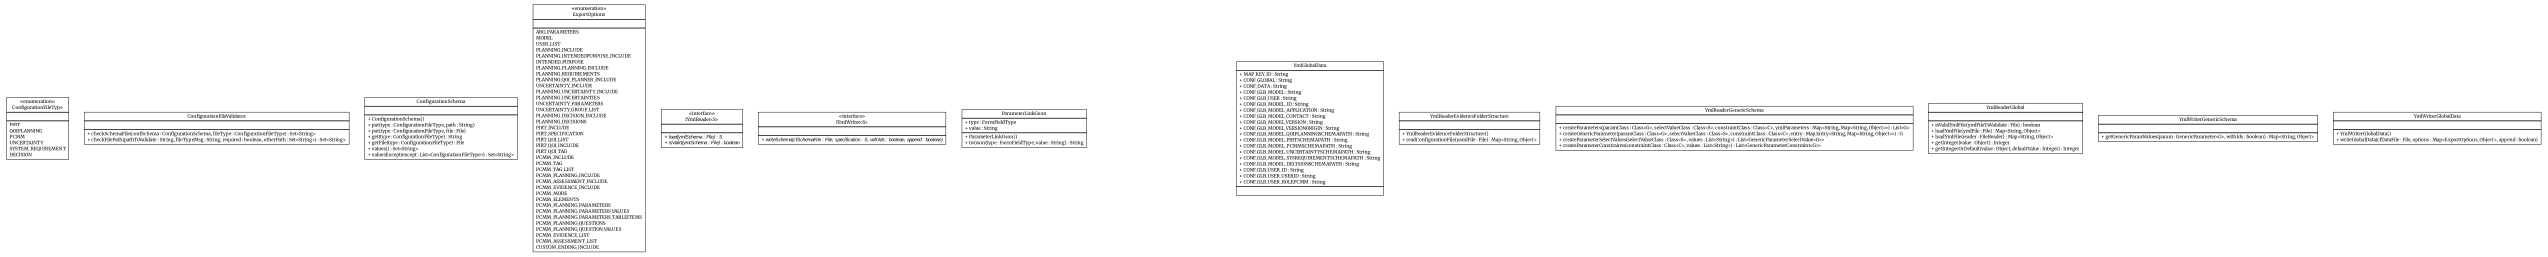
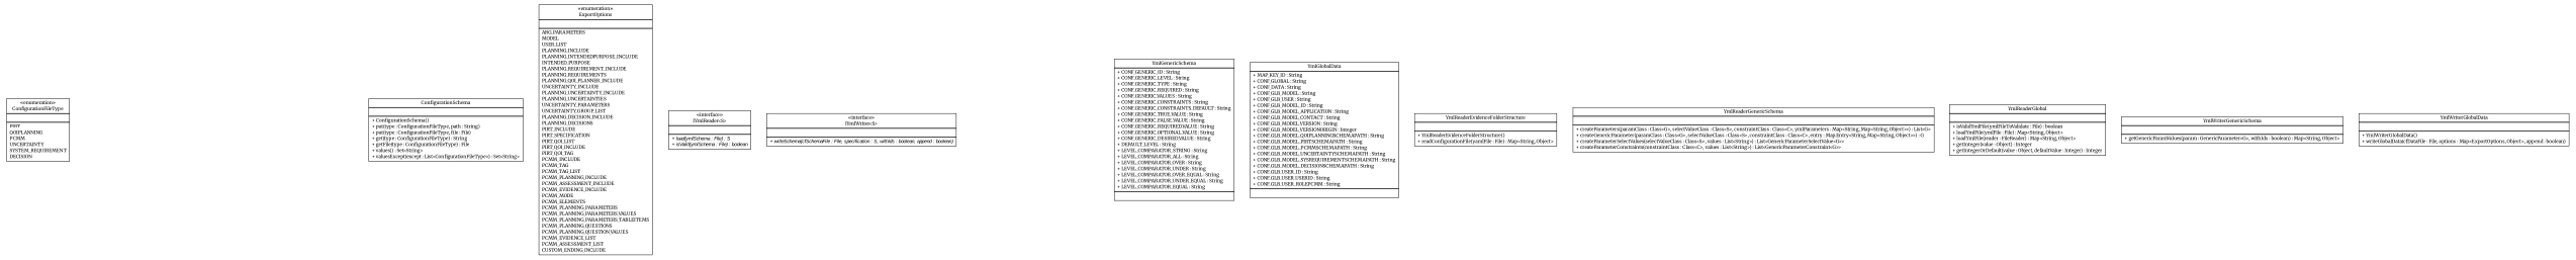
  digraph {
    nodesep=0.25
    ranksep=0.5
    fontname=Merriweather
    node [fontcolor=black fontname=Merriweather fontsize=10.0 shape=plaintext]
    n1 [label=<<table title="gov.sandia.cf.application.configuration.ConfigurationFileType" border="0" cellborder="1" cellspacing="0" cellpadding="2" port="p" href="./ConfigurationFileType.html"> 		<tr><td><table border="0" cellspacing="0" cellpadding="1"> <tr><td align="center" balign="center"> &#171;enumeration&#187; </td></tr> <tr><td align="center" balign="center"> ConfigurationFileType </td></tr> 		</table></td></tr> 		<tr><td><table border="0" cellspacing="0" cellpadding="1"> <tr><td align="left" balign="left">  </td></tr> 		</table></td></tr> 		<tr><td><table border="0" cellspacing="0" cellpadding="1"> <tr><td align="left" balign="left"> PIRT </td></tr> <tr><td align="left" balign="left"> QOIPLANNING </td></tr> <tr><td align="left" balign="left"> PCMM </td></tr> <tr><td align="left" balign="left"> UNCERTAINTY </td></tr> <tr><td align="left" balign="left"> SYSTEM_REQUIREMENT </td></tr> <tr><td align="left" balign="left"> DECISION </td></tr> 		</table></td></tr> 		</table>>]
-   n2 [label=<<table title="gov.sandia.cf.application.configuration.ConfigurationFileValidator" border="0" cellborder="1" cellspacing="0" cellpadding="2" port="p" href="./ConfigurationFileValidator.html"> 		<tr><td><table border="0" cellspacing="0" cellpadding="1"> <tr><td align="center" balign="center"> ConfigurationFileValidator </td></tr> 		</table></td></tr> 		<tr><td><table border="0" cellspacing="0" cellpadding="1"> <tr><td align="left" balign="left">  </td></tr> 		</table></td></tr> 		<tr><td><table border="0" cellspacing="0" cellpadding="1"> <tr><td align="left" balign="left"> + checkSchemaFile(confSchema : ConfigurationSchema, fileType : ConfigurationFileType) : Set&lt;String&gt; </td></tr> <tr><td align="left" balign="left"> + checkFilePath(pathToValidate : String, fileTypeMsg : String, required : boolean, otherPath : Set&lt;String&gt;) : Set&lt;String&gt; </td></tr> 		</table></td></tr> 		</table>>]
    n3 [label=<<table title="gov.sandia.cf.application.configuration.ConfigurationSchema" border="0" cellborder="1" cellspacing="0" cellpadding="2" port="p" href="./ConfigurationSchema.html"> 		<tr><td><table border="0" cellspacing="0" cellpadding="1"> <tr><td align="center" balign="center"> ConfigurationSchema </td></tr> 		</table></td></tr> 		<tr><td><table border="0" cellspacing="0" cellpadding="1"> <tr><td align="left" balign="left">  </td></tr> 		</table></td></tr> 		<tr><td><table border="0" cellspacing="0" cellpadding="1"> <tr><td align="left" balign="left"> + ConfigurationSchema() </td></tr> <tr><td align="left" balign="left"> + put(type : ConfigurationFileType, path : String) </td></tr> <tr><td align="left" balign="left"> + put(type : ConfigurationFileType, file : File) </td></tr> <tr><td align="left" balign="left"> + get(type : ConfigurationFileType) : String </td></tr> <tr><td align="left" balign="left"> + getFile(type : ConfigurationFileType) : File </td></tr> <tr><td align="left" balign="left"> + values() : Set&lt;String&gt; </td></tr> <tr><td align="left" balign="left"> + valuesExcept(except : List&lt;ConfigurationFileType&gt;) : Set&lt;String&gt; </td></tr> 		</table></td></tr> 		</table>>]
-   n4 [label=<<table title="gov.sandia.cf.application.configuration.ExportOptions" border="0" cellborder="1" cellspacing="0" cellpadding="2" port="p" href="./ExportOptions.html"> 		<tr><td><table border="0" cellspacing="0" cellpadding="1"> <tr><td align="center" balign="center"> &#171;enumeration&#187; </td></tr> <tr><td align="center" balign="center"> ExportOptions </td></tr> 		</table></td></tr> 		<tr><td><table border="0" cellspacing="0" cellpadding="1"> <tr><td align="left" balign="left">  </td></tr> 		</table></td></tr> 		<tr><td><table border="0" cellspacing="0" cellpadding="1"> <tr><td align="left" balign="left"> ARG_PARAMETERS </td></tr> <tr><td align="left" balign="left"> MODEL </td></tr> <tr><td align="left" balign="left"> USER_LIST </td></tr> <tr><td align="left" balign="left"> PLANNING_INCLUDE </td></tr> <tr><td align="left" balign="left"> PLANNING_INTENDEDPURPOSE_INCLUDE </td></tr> <tr><td align="left" balign="left"> INTENDED_PURPOSE </td></tr> <tr><td align="left" balign="left"> PLANNING_PLANNING_INCLUDE </td></tr> <tr><td align="left" balign="left"> PLANNING_REQUIREMENTS </td></tr> <tr><td align="left" balign="left"> PLANNING_QOI_PLANNER_INCLUDE </td></tr> <tr><td align="left" balign="left"> UNCERTAINTY_INCLUDE </td></tr> <tr><td align="left" balign="left"> PLANNING_UNCERTAINTY_INCLUDE </td></tr> <tr><td align="left" balign="left"> PLANNING_UNCERTAINTIES </td></tr> <tr><td align="left" balign="left"> UNCERTAINTY_PARAMETERS </td></tr> <tr><td align="left" balign="left"> UNCERTAINTY_GROUP_LIST </td></tr> <tr><td align="left" balign="left"> PLANNING_DECISION_INCLUDE </td></tr> <tr><td align="left" balign="left"> PLANNING_DECISIONS </td></tr> <tr><td align="left" balign="left"> PIRT_INCLUDE </td></tr> <tr><td align="left" balign="left"> PIRT_SPECIFICATION </td></tr> <tr><td align="left" balign="left"> PIRT_QOI_LIST </td></tr> <tr><td align="left" balign="left"> PIRT_QOI_INCLUDE </td></tr> <tr><td align="left" balign="left"> PIRT_QOI_TAG </td></tr> <tr><td align="left" balign="left"> PCMM_INCLUDE </td></tr> <tr><td align="left" balign="left"> PCMM_TAG </td></tr> <tr><td align="left" balign="left"> PCMM_TAG_LIST </td></tr> <tr><td align="left" balign="left"> PCMM_PLANNING_INCLUDE </td></tr> <tr><td align="left" balign="left"> PCMM_ASSESSMENT_INCLUDE </td></tr> <tr><td align="left" balign="left"> PCMM_EVIDENCE_INCLUDE </td></tr> <tr><td align="left" balign="left"> PCMM_MODE </td></tr> <tr><td align="left" balign="left"> PCMM_ELEMENTS </td></tr> <tr><td align="left" balign="left"> PCMM_PLANNING_PARAMETERS </td></tr> <tr><td align="left" balign="left"> PCMM_PLANNING_PARAMETERS_VALUES </td></tr> <tr><td align="left" balign="left"> PCMM_PLANNING_PARAMETERS_TABLEITEMS </td></tr> <tr><td align="left" balign="left"> PCMM_PLANNING_QUESTIONS </td></tr> <tr><td align="left" balign="left"> PCMM_PLANNING_QUESTION_VALUES </td></tr> <tr><td align="left" balign="left"> PCMM_EVIDENCE_LIST </td></tr> <tr><td align="left" balign="left"> PCMM_ASSESSMENT_LIST </td></tr> <tr><td align="left" balign="left"> CUSTOM_ENDING_INCLUDE </td></tr> 		</table></td></tr> 		</table>>]
+   n4 [label=<<table title="gov.sandia.cf.application.configuration.ExportOptions" border="0" cellborder="1" cellspacing="0" cellpadding="2" port="p" href="./ExportOptions.html"> 		<tr><td><table border="0" cellspacing="0" cellpadding="1"> <tr><td align="center" balign="center"> &#171;enumeration&#187; </td></tr> <tr><td align="center" balign="center"> ExportOptions </td></tr> 		</table></td></tr> 		<tr><td><table border="0" cellspacing="0" cellpadding="1"> <tr><td align="left" balign="left">  </td></tr> 		</table></td></tr> 		<tr><td><table border="0" cellspacing="0" cellpadding="1"> <tr><td align="left" balign="left"> ARG_PARAMETERS </td></tr> <tr><td align="left" balign="left"> MODEL </td></tr> <tr><td align="left" balign="left"> USER_LIST </td></tr> <tr><td align="left" balign="left"> PLANNING_INCLUDE </td></tr> <tr><td align="left" balign="left"> PLANNING_INTENDEDPURPOSE_INCLUDE </td></tr> <tr><td align="left" balign="left"> INTENDED_PURPOSE </td></tr> <tr><td align="left" balign="left"> PLANNING_REQUIREMENT_INCLUDE </td></tr> <tr><td align="left" balign="left"> PLANNING_REQUIREMENTS </td></tr> <tr><td align="left" balign="left"> PLANNING_QOI_PLANNER_INCLUDE </td></tr> <tr><td align="left" balign="left"> UNCERTAINTY_INCLUDE </td></tr> <tr><td align="left" balign="left"> PLANNING_UNCERTAINTY_INCLUDE </td></tr> <tr><td align="left" balign="left"> PLANNING_UNCERTAINTIES </td></tr> <tr><td align="left" balign="left"> UNCERTAINTY_PARAMETERS </td></tr> <tr><td align="left" balign="left"> UNCERTAINTY_GROUP_LIST </td></tr> <tr><td align="left" balign="left"> PLANNING_DECISION_INCLUDE </td></tr> <tr><td align="left" balign="left"> PLANNING_DECISIONS </td></tr> <tr><td align="left" balign="left"> PIRT_INCLUDE </td></tr> <tr><td align="left" balign="left"> PIRT_SPECIFICATION </td></tr> <tr><td align="left" balign="left"> PIRT_QOI_LIST </td></tr> <tr><td align="left" balign="left"> PIRT_QOI_INCLUDE </td></tr> <tr><td align="left" balign="left"> PIRT_QOI_TAG </td></tr> <tr><td align="left" balign="left"> PCMM_INCLUDE </td></tr> <tr><td align="left" balign="left"> PCMM_TAG </td></tr> <tr><td align="left" balign="left"> PCMM_TAG_LIST </td></tr> <tr><td align="left" balign="left"> PCMM_PLANNING_INCLUDE </td></tr> <tr><td align="left" balign="left"> PCMM_ASSESSMENT_INCLUDE </td></tr> <tr><td align="left" balign="left"> PCMM_EVIDENCE_INCLUDE </td></tr> <tr><td align="left" balign="left"> PCMM_MODE </td></tr> <tr><td align="left" balign="left"> PCMM_ELEMENTS </td></tr> <tr><td align="left" balign="left"> PCMM_PLANNING_PARAMETERS </td></tr> <tr><td align="left" balign="left"> PCMM_PLANNING_PARAMETERS_VALUES </td></tr> <tr><td align="left" balign="left"> PCMM_PLANNING_PARAMETERS_TABLEITEMS </td></tr> <tr><td align="left" balign="left"> PCMM_PLANNING_QUESTIONS </td></tr> <tr><td align="left" balign="left"> PCMM_PLANNING_QUESTION_VALUES </td></tr> <tr><td align="left" balign="left"> PCMM_EVIDENCE_LIST </td></tr> <tr><td align="left" balign="left"> PCMM_ASSESSMENT_LIST </td></tr> <tr><td align="left" balign="left"> CUSTOM_ENDING_INCLUDE </td></tr> 		</table></td></tr> 		</table>>]
    n5 [label=<<table title="gov.sandia.cf.application.configuration.IYmlReader" border="0" cellborder="1" cellspacing="0" cellpadding="2" port="p" href="./IYmlReader.html"> 		<tr><td><table border="0" cellspacing="0" cellpadding="1"> <tr><td align="center" balign="center"> &#171;interface&#187; </td></tr> <tr><td align="center" balign="center"> IYmlReader&lt;S&gt; </td></tr> 		</table></td></tr> 		<tr><td><table border="0" cellspacing="0" cellpadding="1"> <tr><td align="left" balign="left">  </td></tr> 		</table></td></tr> 		<tr><td><table border="0" cellspacing="0" cellpadding="1"> <tr><td align="left" balign="left"><font face="arial italic" point-size="10.0"> + load(ymlSchema : File) : S </font></td></tr> <tr><td align="left" balign="left"><font face="arial italic" point-size="10.0"> + isValid(ymlSchema : File) : boolean </font></td></tr> 		</table></td></tr> 		</table>>]
    n6 [label=<<table title="gov.sandia.cf.application.configuration.IYmlWriter" border="0" cellborder="1" cellspacing="0" cellpadding="2" port="p" href="./IYmlWriter.html"> 		<tr><td><table border="0" cellspacing="0" cellpadding="1"> <tr><td align="center" balign="center"> &#171;interface&#187; </td></tr> <tr><td align="center" balign="center"> IYmlWriter&lt;S&gt; </td></tr> 		</table></td></tr> 		<tr><td><table border="0" cellspacing="0" cellpadding="1"> <tr><td align="left" balign="left">  </td></tr> 		</table></td></tr> 		<tr><td><table border="0" cellspacing="0" cellpadding="1"> <tr><td align="left" balign="left"><font face="arial italic" point-size="10.0"> + writeSchema(cfSchemaFile : File, specification : S, withIds : boolean, append : boolean) </font></td></tr> 		</table></td></tr> 		</table>>]
-   n7 [label=<<table title="gov.sandia.cf.application.configuration.ParameterLinkGson" border="0" cellborder="1" cellspacing="0" cellpadding="2" port="p" href="./ParameterLinkGson.html"> 		<tr><td><table border="0" cellspacing="0" cellpadding="1"> <tr><td align="center" balign="center"> ParameterLinkGson </td></tr> 		</table></td></tr> 		<tr><td><table border="0" cellspacing="0" cellpadding="1"> <tr><td align="left" balign="left"> + type : FormFieldType </td></tr> <tr><td align="left" balign="left"> + value : String </td></tr> 		</table></td></tr> 		<tr><td><table border="0" cellspacing="0" cellpadding="1"> <tr><td align="left" balign="left"> + ParameterLinkGson() </td></tr> <tr><td align="left" balign="left"> + toGson(type : FormFieldType, value : String) : String </td></tr> 		</table></td></tr> 		</table>>]
-   n9 [label=<<table title="gov.sandia.cf.application.configuration.YmlGlobalData" border="0" cellborder="1" cellspacing="0" cellpadding="2" port="p" href="./YmlGlobalData.html"> 		<tr><td><table border="0" cellspacing="0" cellpadding="1"> <tr><td align="center" balign="center"> YmlGlobalData </td></tr> 		</table></td></tr> 		<tr><td><table border="0" cellspacing="0" cellpadding="1"> <tr><td align="left" balign="left"> + MAP_KEY_ID : String </td></tr> <tr><td align="left" balign="left"> + CONF_GLOBAL : String </td></tr> <tr><td align="left" balign="left"> + CONF_DATA : String </td></tr> <tr><td align="left" balign="left"> + CONF_GLB_MODEL : String </td></tr> <tr><td align="left" balign="left"> + CONF_GLB_USER : String </td></tr> <tr><td align="left" balign="left"> + CONF_GLB_MODEL_ID : String </td></tr> <tr><td align="left" balign="left"> + CONF_GLB_MODEL_APPLICATION : String </td></tr> <tr><td align="left" balign="left"> + CONF_GLB_MODEL_CONTACT : String </td></tr> <tr><td align="left" balign="left"> + CONF_GLB_MODEL_VERSION : String </td></tr> <tr><td align="left" balign="left"> + CONF_GLB_MODEL_VERSIONORIGIN : String </td></tr> <tr><td align="left" balign="left"> + CONF_GLB_MODEL_QOIPLANNINGSCHEMAPATH : String </td></tr> <tr><td align="left" balign="left"> + CONF_GLB_MODEL_PIRTSCHEMAPATH : String </td></tr> <tr><td align="left" balign="left"> + CONF_GLB_MODEL_PCMMSCHEMAPATH : String </td></tr> <tr><td align="left" balign="left"> + CONF_GLB_MODEL_UNCERTAINTYSCHEMAPATH : String </td></tr> <tr><td align="left" balign="left"> + CONF_GLB_MODEL_SYSREQUIREMENTSCHEMAPATH : String </td></tr> <tr><td align="left" balign="left"> + CONF_GLB_MODEL_DECISIONSCHEMAPATH : String </td></tr> <tr><td align="left" balign="left"> + CONF_GLB_USER_ID : String </td></tr> <tr><td align="left" balign="left"> + CONF_GLB_USER_USERID : String </td></tr> <tr><td align="left" balign="left"> + CONF_GLB_USER_ROLEPCMM : String </td></tr> 		</table></td></tr> 		<tr><td><table border="0" cellspacing="0" cellpadding="1"> <tr><td align="left" balign="left">  </td></tr> 		</table></td></tr> 		</table>>]
+   n8 [label=<<table title="gov.sandia.cf.application.configuration.YmlGenericSchema" border="0" cellborder="1" cellspacing="0" cellpadding="2" port="p" href="./YmlGenericSchema.html"> 		<tr><td><table border="0" cellspacing="0" cellpadding="1"> <tr><td align="center" balign="center"> YmlGenericSchema </td></tr> 		</table></td></tr> 		<tr><td><table border="0" cellspacing="0" cellpadding="1"> <tr><td align="left" balign="left"> + CONF_GENERIC_ID : String </td></tr> <tr><td align="left" balign="left"> + CONF_GENERIC_LEVEL : String </td></tr> <tr><td align="left" balign="left"> + CONF_GENERIC_TYPE : String </td></tr> <tr><td align="left" balign="left"> + CONF_GENERIC_REQUIRED : String </td></tr> <tr><td align="left" balign="left"> + CONF_GENERIC_VALUES : String </td></tr> <tr><td align="left" balign="left"> + CONF_GENERIC_CONSTRAINTS : String </td></tr> <tr><td align="left" balign="left"> + CONF_GENERIC_CONSTRAINTS_DEFAULT : String </td></tr> <tr><td align="left" balign="left"> + CONF_GENERIC_TRUE_VALUE : String </td></tr> <tr><td align="left" balign="left"> + CONF_GENERIC_FALSE_VALUE : String </td></tr> <tr><td align="left" balign="left"> + CONF_GENERIC_REQUIRED_VALUE : String </td></tr> <tr><td align="left" balign="left"> + CONF_GENERIC_OPTIONAL_VALUE : String </td></tr> <tr><td align="left" balign="left"> + CONF_GENERIC_DESIRED_VALUE : String </td></tr> <tr><td align="left" balign="left"> + DEFAULT_LEVEL : String </td></tr> <tr><td align="left" balign="left"> + LEVEL_COMPARATOR_STRING : String </td></tr> <tr><td align="left" balign="left"> + LEVEL_COMPARATOR_ALL : String </td></tr> <tr><td align="left" balign="left"> + LEVEL_COMPARATOR_OVER : String </td></tr> <tr><td align="left" balign="left"> + LEVEL_COMPARATOR_UNDER : String </td></tr> <tr><td align="left" balign="left"> + LEVEL_COMPARATOR_OVER_EQUAL : String </td></tr> <tr><td align="left" balign="left"> + LEVEL_COMPARATOR_UNDER_EQUAL : String </td></tr> <tr><td align="left" balign="left"> + LEVEL_COMPARATOR_EQUAL : String </td></tr> 		</table></td></tr> 		<tr><td><table border="0" cellspacing="0" cellpadding="1"> <tr><td align="left" balign="left">  </td></tr> 		</table></td></tr> 		</table>>]
+   n9 [label=<<table title="gov.sandia.cf.application.configuration.YmlGlobalData" border="0" cellborder="1" cellspacing="0" cellpadding="2" port="p" href="./YmlGlobalData.html"> 		<tr><td><table border="0" cellspacing="0" cellpadding="1"> <tr><td align="center" balign="center"> YmlGlobalData </td></tr> 		</table></td></tr> 		<tr><td><table border="0" cellspacing="0" cellpadding="1"> <tr><td align="left" balign="left"> + MAP_KEY_ID : String </td></tr> <tr><td align="left" balign="left"> + CONF_GLOBAL : String </td></tr> <tr><td align="left" balign="left"> + CONF_DATA : String </td></tr> <tr><td align="left" balign="left"> + CONF_GLB_MODEL : String </td></tr> <tr><td align="left" balign="left"> + CONF_GLB_USER : String </td></tr> <tr><td align="left" balign="left"> + CONF_GLB_MODEL_ID : String </td></tr> <tr><td align="left" balign="left"> + CONF_GLB_MODEL_APPLICATION : String </td></tr> <tr><td align="left" balign="left"> + CONF_GLB_MODEL_CONTACT : String </td></tr> <tr><td align="left" balign="left"> + CONF_GLB_MODEL_VERSION : String </td></tr> <tr><td align="left" balign="left"> + CONF_GLB_MODEL_VERSIONORIGIN : Integer </td></tr> <tr><td align="left" balign="left"> + CONF_GLB_MODEL_QOIPLANNINGSCHEMAPATH : String </td></tr> <tr><td align="left" balign="left"> + CONF_GLB_MODEL_PIRTSCHEMAPATH : String </td></tr> <tr><td align="left" balign="left"> + CONF_GLB_MODEL_PCMMSCHEMAPATH : String </td></tr> <tr><td align="left" balign="left"> + CONF_GLB_MODEL_UNCERTAINTYSCHEMAPATH : String </td></tr> <tr><td align="left" balign="left"> + CONF_GLB_MODEL_SYSREQUIREMENTSCHEMAPATH : String </td></tr> <tr><td align="left" balign="left"> + CONF_GLB_MODEL_DECISIONSCHEMAPATH : String </td></tr> <tr><td align="left" balign="left"> + CONF_GLB_USER_ID : String </td></tr> <tr><td align="left" balign="left"> + CONF_GLB_USER_USERID : String </td></tr> <tr><td align="left" balign="left"> + CONF_GLB_USER_ROLEPCMM : String </td></tr> 		</table></td></tr> 		<tr><td><table border="0" cellspacing="0" cellpadding="1"> <tr><td align="left" balign="left">  </td></tr> 		</table></td></tr> 		</table>>]
    n10 [label=<<table title="gov.sandia.cf.application.configuration.YmlReaderEvidenceFolderStructure" border="0" cellborder="1" cellspacing="0" cellpadding="2" port="p" href="./YmlReaderEvidenceFolderStructure.html"> 		<tr><td><table border="0" cellspacing="0" cellpadding="1"> <tr><td align="center" balign="center"> YmlReaderEvidenceFolderStructure </td></tr> 		</table></td></tr> 		<tr><td><table border="0" cellspacing="0" cellpadding="1"> <tr><td align="left" balign="left">  </td></tr> 		</table></td></tr> 		<tr><td><table border="0" cellspacing="0" cellpadding="1"> <tr><td align="left" balign="left"> + YmlReaderEvidenceFolderStructure() </td></tr> <tr><td align="left" balign="left"> + readConfigurationFile(yamlFile : File) : Map&lt;String, Object&gt; </td></tr> 		</table></td></tr> 		</table>>]
    n11 [label=<<table title="gov.sandia.cf.application.configuration.YmlReaderGenericSchema" border="0" cellborder="1" cellspacing="0" cellpadding="2" port="p" href="./YmlReaderGenericSchema.html"> 		<tr><td><table border="0" cellspacing="0" cellpadding="1"> <tr><td align="center" balign="center"> YmlReaderGenericSchema </td></tr> 		</table></td></tr> 		<tr><td><table border="0" cellspacing="0" cellpadding="1"> <tr><td align="left" balign="left">  </td></tr> 		</table></td></tr> 		<tr><td><table border="0" cellspacing="0" cellpadding="1"> <tr><td align="left" balign="left"> + createParameters(paramClass : Class&lt;G&gt;, selectValueClass : Class&lt;S&gt;, constraintClass : Class&lt;C&gt;, ymlParameters : Map&lt;String, Map&lt;String, Object&gt;&gt;) : List&lt;G&gt; </td></tr> <tr><td align="left" balign="left"> + createGenericParameter(paramClass : Class&lt;G&gt;, selectValueClass : Class&lt;S&gt;, constraintClass : Class&lt;C&gt;, entry : Map.Entry&lt;String, Map&lt;String, Object&gt;&gt;) : G </td></tr> <tr><td align="left" balign="left"> + createParameterSelectValues(selectValueClass : Class&lt;S&gt;, values : List&lt;String&gt;) : List&lt;GenericParameterSelectValue&lt;G&gt;&gt; </td></tr> <tr><td align="left" balign="left"> + createParameterConstraints(constraintClass : Class&lt;C&gt;, values : List&lt;String&gt;) : List&lt;GenericParameterConstraint&lt;G&gt;&gt; </td></tr> 		</table></td></tr> 		</table>>]
    n12 [label=<<table title="gov.sandia.cf.application.configuration.YmlReaderGlobal" border="0" cellborder="1" cellspacing="0" cellpadding="2" port="p" href="./YmlReaderGlobal.html"> 		<tr><td><table border="0" cellspacing="0" cellpadding="1"> <tr><td align="center" balign="center"> YmlReaderGlobal </td></tr> 		</table></td></tr> 		<tr><td><table border="0" cellspacing="0" cellpadding="1"> <tr><td align="left" balign="left">  </td></tr> 		</table></td></tr> 		<tr><td><table border="0" cellspacing="0" cellpadding="1"> <tr><td align="left" balign="left"> + isValidYmlFile(ymlFileToValidate : File) : boolean </td></tr> <tr><td align="left" balign="left"> + loadYmlFile(ymlFile : File) : Map&lt;String, Object&gt; </td></tr> <tr><td align="left" balign="left"> + loadYmlFile(reader : FileReader) : Map&lt;String, Object&gt; </td></tr> <tr><td align="left" balign="left"> + getInteger(value : Object) : Integer </td></tr> <tr><td align="left" balign="left"> + getIntegerOrDefault(value : Object, defaultValue : Integer) : Integer </td></tr> 		</table></td></tr> 		</table>>]
    n13 [label=<<table title="gov.sandia.cf.application.configuration.YmlWriterGenericSchema" border="0" cellborder="1" cellspacing="0" cellpadding="2" port="p" href="./YmlWriterGenericSchema.html"> 		<tr><td><table border="0" cellspacing="0" cellpadding="1"> <tr><td align="center" balign="center"> YmlWriterGenericSchema </td></tr> 		</table></td></tr> 		<tr><td><table border="0" cellspacing="0" cellpadding="1"> <tr><td align="left" balign="left">  </td></tr> 		</table></td></tr> 		<tr><td><table border="0" cellspacing="0" cellpadding="1"> <tr><td align="left" balign="left"> + getGenericParamValues(param : GenericParameter&lt;G&gt;, withIds : boolean) : Map&lt;String, Object&gt; </td></tr> 		</table></td></tr> 		</table>>]
    n14 [label=<<table title="gov.sandia.cf.application.configuration.YmlWriterGlobalData" border="0" cellborder="1" cellspacing="0" cellpadding="2" port="p" href="./YmlWriterGlobalData.html"> 		<tr><td><table border="0" cellspacing="0" cellpadding="1"> <tr><td align="center" balign="center"> YmlWriterGlobalData </td></tr> 		</table></td></tr> 		<tr><td><table border="0" cellspacing="0" cellpadding="1"> <tr><td align="left" balign="left">  </td></tr> 		</table></td></tr> 		<tr><td><table border="0" cellspacing="0" cellpadding="1"> <tr><td align="left" balign="left"> + YmlWriterGlobalData() </td></tr> <tr><td align="left" balign="left"> + writeGlobalData(cfDataFile : File, options : Map&lt;ExportOptions, Object&gt;, append : boolean) </td></tr> 		</table></td></tr> 		</table>>]
  }
